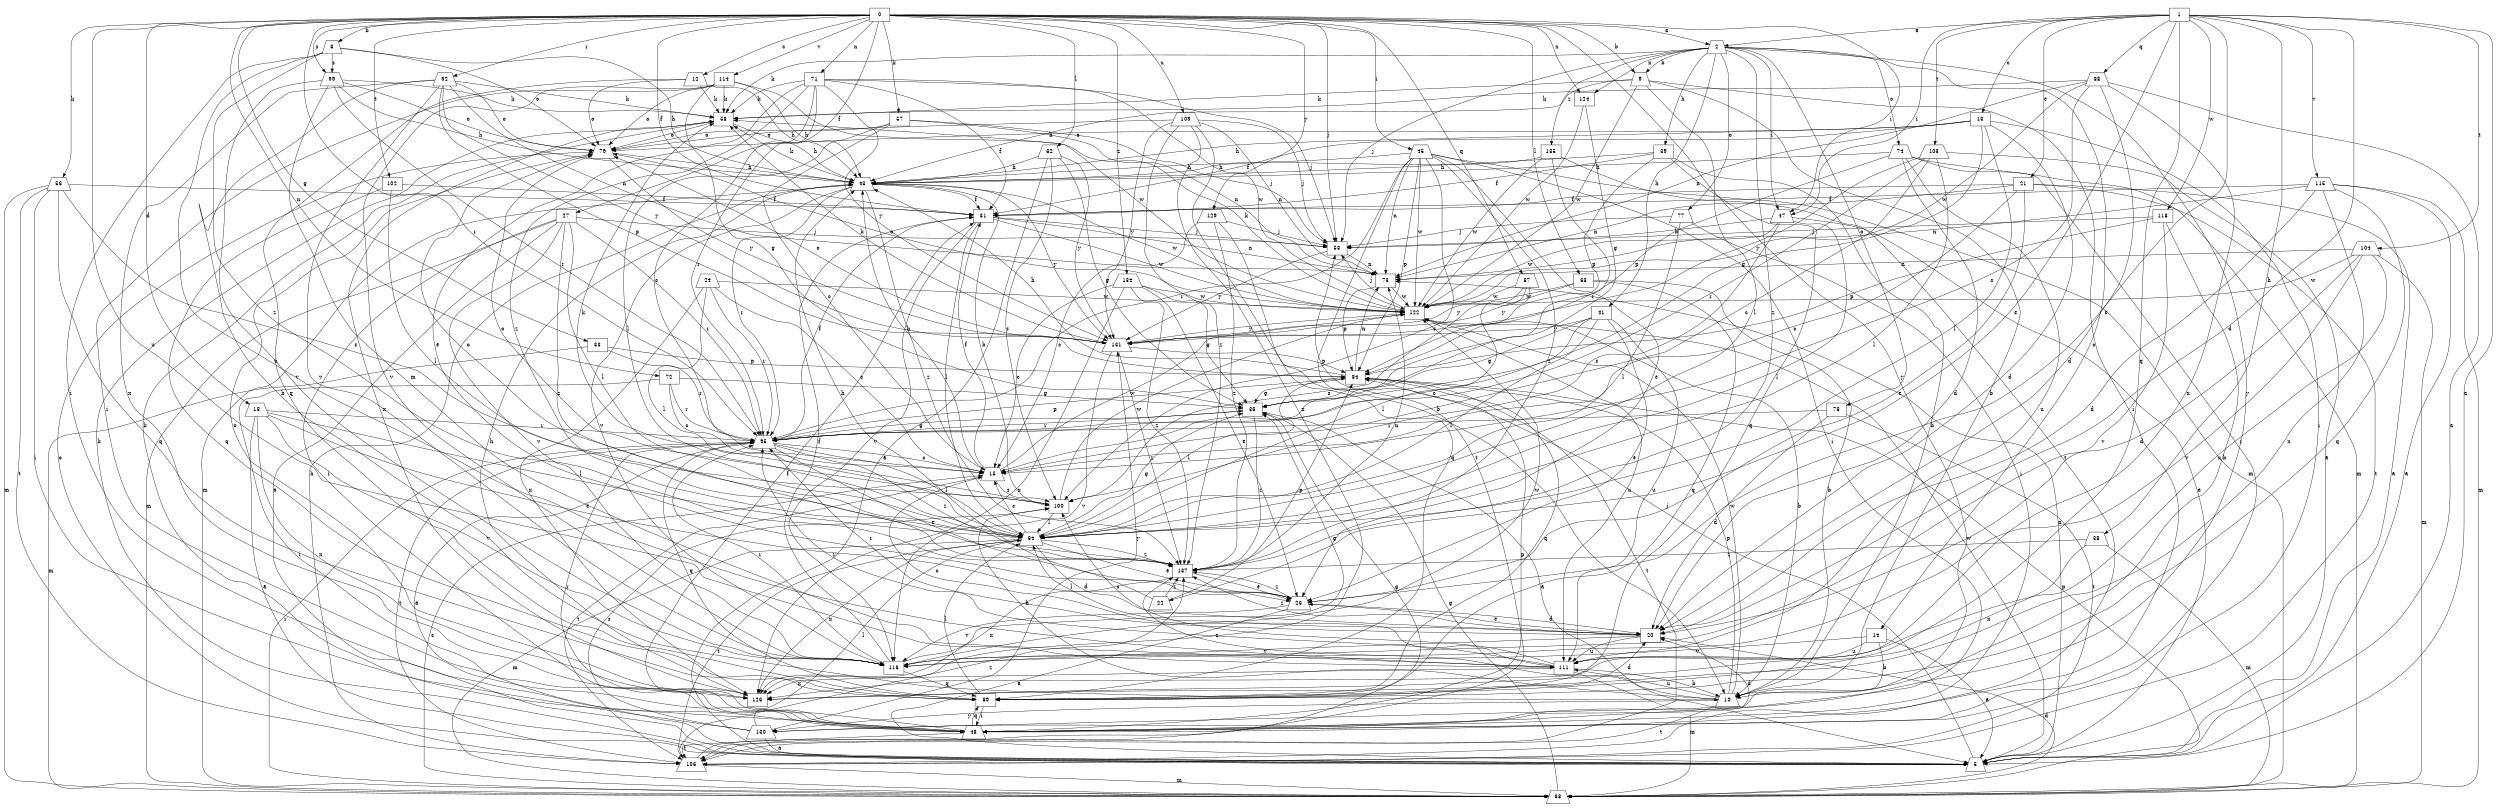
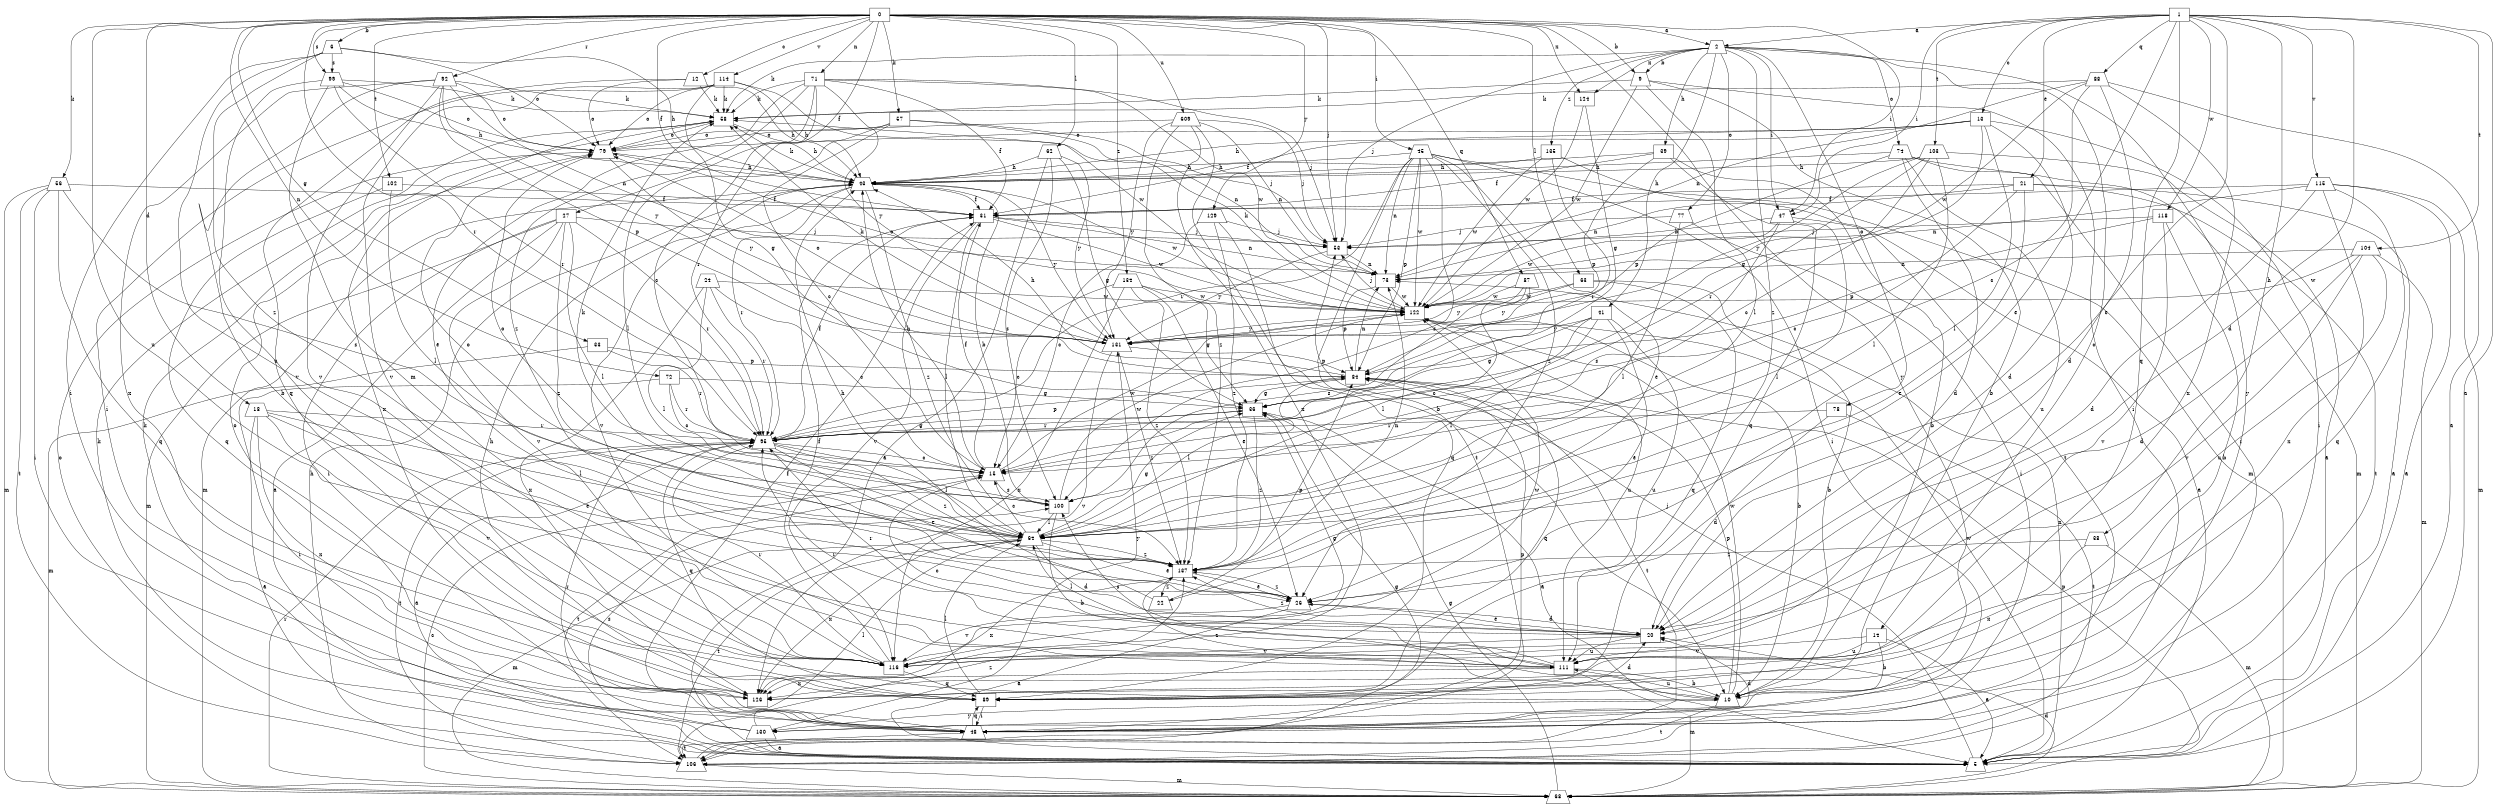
  strict digraph {
    node [shape=trapezium]
    0 [shape=box]
    2
    6
    9
    12
    18
    27 [shape=box]
    31 [shape=box]
    33 [shape=box]
    45
    47
    53 [shape=box]
    56
    57 [shape=box]
    62
    63 [shape=box]
    71 [shape=box]
    72 [shape=box]
    87
    92
    95
    99
    102 [shape=box]
-   109
+   109 [label=609]
    111 [shape=box]
    114 [shape=box]
    124 [shape=box]
    129
    130
    134
    14 [shape=box]
    39 [shape=box]
    41 [shape=box]
    58 [shape=box]
    74
    77
    78 [shape=box]
    135 [shape=box]
    137 [shape=box]
    79
    43
    48
    122 [shape=box]
    10
    64
    89 [shape=box]
    5
    26
    116 [shape=box]
    126 [shape=box]
    68
    73 [shape=box]
    84 [shape=box]
    106
    100 [shape=box]
    131
    15
    36 [shape=box]
    1 [shape=box]
    13 [shape=box]
    20 [shape=box]
    21 [shape=box]
    22
    38
    88
    103
    104
    115
    118 [shape=box]
    24
    0 -> 2 [label=a]
    0 -> 6 [label=b]
    0 -> 9 [label=b]
    0 -> 12 [label=c]
    0 -> 18 [label=d]
    0 -> 27 [label=f]
    0 -> 31 [label=f]
    0 -> 33 [label=g]
    0 -> 45 [label=i]
    0 -> 47 [label=i]
    0 -> 53 [label=j]
    0 -> 56 [label=k]
    0 -> 57 [label=k]
    0 -> 62 [label=l]
    0 -> 63 [label=l]
    0 -> 71 [label=n]
    0 -> 72 [label=n]
    0 -> 87 [label=q]
    0 -> 92 [label=r]
    0 -> 95 [label=r]
    0 -> 99 [label=s]
    0 -> 102 [label=t]
    0 -> 109 [label=u]
    0 -> 111 [label=u]
    0 -> 114 [label=v]
    0 -> 124 [label=x]
    0 -> 129 [label=y]
    0 -> 130 [label=y]
    0 -> 134 [label=z]
    2 -> 9 [label=b]
    2 -> 47 [label=i]
    2 -> 53 [label=j]
    2 -> 124 [label=x]
    2 -> 130 [label=y]
    2 -> 14 [label=c]
    2 -> 39 [label=h]
    2 -> 41 [label=h]
    2 -> 58 [label=k]
    2 -> 74 [label=o]
    2 -> 77 [label=o]
    2 -> 78 [label=o]
    2 -> 135 [label=z]
    2 -> 137 [label=z]
    6 -> 99 [label=s]
    6 -> 111 [label=u]
    6 -> 137 [label=z]
    6 -> 79 [label=o]
    6 -> 43 [label=h]
    6 -> 48 [label=i]
    9 -> 58 [label=k]
    9 -> 48 [label=i]
    9 -> 122 [label=w]
    9 -> 10 [label=b]
    9 -> 64 [label=l]
    12 -> 58 [label=k]
    12 -> 79 [label=o]
    12 -> 43 [label=h]
    12 -> 89 [label=q]
    18 -> 95 [label=r]
    18 -> 64 [label=l]
    18 -> 5 [label=a]
    18 -> 26 [label=e]
    18 -> 116 [label=v]
    18 -> 126 [label=x]
    27 -> 53 [label=j]
    27 -> 95 [label=r]
    27 -> 137 [label=z]
    27 -> 48 [label=i]
    27 -> 64 [label=l]
    27 -> 5 [label=a]
    27 -> 116 [label=v]
    27 -> 68 [label=m]
    31 -> 53 [label=j]
    31 -> 122 [label=w]
    31 -> 64 [label=l]
    31 -> 116 [label=v]
    31 -> 73 [label=n]
    33 -> 95 [label=r]
    33 -> 68 [label=m]
    33 -> 84 [label=p]
    45 -> 95 [label=r]
    45 -> 137 [label=z]
    45 -> 43 [label=h]
    45 -> 48 [label=i]
    45 -> 122 [label=w]
    45 -> 26 [label=e]
    45 -> 68 [label=m]
    45 -> 73 [label=n]
    45 -> 84 [label=p]
    45 -> 106 [label=t]
    45 -> 100 [label=s]
    47 -> 53 [label=b]
    47 -> 122 [label=w]
    47 -> 64 [label=l]
    47 -> 5 [label=a]
    47 -> 100 [label=s]
    53 -> 73 [label=n]
    53 -> 131 [label=y]
    56 -> 31 [label=f]
    56 -> 48 [label=i]
    56 -> 89 [label=q]
    56 -> 68 [label=m]
    56 -> 106 [label=t]
    56 -> 100 [label=s]
    57 -> 53 [label=j]
    57 -> 79 [label=o]
    57 -> 64 [label=l]
    57 -> 73 [label=n]
    57 -> 15 [label=c]
    62 -> 43 [label=h]
    62 -> 5 [label=a]
    62 -> 100 [label=s]
    62 -> 131 [label=y]
    62 -> 36 [label=g]
    63 -> 122 [label=w]
    63 -> 10 [label=b]
    63 -> 89 [label=q]
    63 -> 131 [label=y]
    71 -> 31 [label=f]
    71 -> 53 [label=j]
    71 -> 95 [label=r]
    71 -> 58 [label=k]
    71 -> 137 [label=z]
    71 -> 122 [label=w]
    71 -> 26 [label=e]
    71 -> 131 [label=y]
    71 -> 15 [label=c]
    72 -> 95 [label=r]
    72 -> 48 [label=i]
    72 -> 15 [label=c]
    72 -> 36 [label=g]
    87 -> 122 [label=w]
    87 -> 64 [label=l]
    87 -> 100 [label=s]
    87 -> 131 [label=y]
    92 -> 58 [label=k]
    92 -> 79 [label=o]
    92 -> 10 [label=b]
    92 -> 116 [label=v]
    92 -> 126 [label=x]
    92 -> 73 [label=n]
    92 -> 84 [label=p]
    92 -> 131 [label=y]
    95 -> 31 [label=f]
    95 -> 137 [label=z]
    95 -> 64 [label=l]
    95 -> 89 [label=q]
    95 -> 5 [label=a]
    95 -> 26 [label=e]
    95 -> 84 [label=p]
    95 -> 106 [label=t]
    95 -> 15 [label=c]
    95 -> 36 [label=g]
    99 -> 95 [label=r]
    99 -> 111 [label=m]
    99 -> 58 [label=k]
    99 -> 79 [label=o]
    99 -> 43 [label=h]
    99 -> 116 [label=v]
    102 -> 31 [label=f]
    102 -> 64 [label=l]
    102 -> 89 [label=q]
    109 -> 53 [label=j]
    109 -> 137 [label=z]
    109 -> 79 [label=o]
    109 -> 10 [label=b]
    109 -> 126 [label=x]
    109 -> 73 [label=n]
    109 -> 131 [label=y]
    111 -> 95 [label=r]
    111 -> 10 [label=b]
    111 -> 126 [label=x]
    111 -> 68 [label=m]
    111 -> 100 [label=s]
    111 -> 15 [label=c]
    114 -> 58 [label=k]
    114 -> 79 [label=o]
    114 -> 43 [label=h]
    114 -> 48 [label=i]
    114 -> 122 [label=w]
    114 -> 116 [label=v]
    114 -> 36 [label=g]
    124 -> 122 [label=w]
    124 -> 36 [label=g]
    129 -> 53 [label=j]
    129 -> 137 [label=z]
    129 -> 89 [label=q]
    129 -> 15 [label=c]
    130 -> 58 [label=k]
    130 -> 64 [label=l]
    130 -> 5 [label=a]
    130 -> 100 [label=s]
    130 -> 131 [label=y]
    134 -> 137 [label=z]
    134 -> 122 [label=w]
    134 -> 26 [label=e]
    134 -> 126 [label=x]
    134 -> 15 [label=c]
    134 -> 36 [label=g]
    14 -> 111 [label=u]
    14 -> 10 [label=b]
    14 -> 5 [label=a]
    14 -> 116 [label=v]
    39 -> 31 [label=f]
    39 -> 43 [label=h]
    39 -> 10 [label=b]
    39 -> 89 [label=q]
    39 -> 84 [label=p]
    41 -> 111 [label=u]
    41 -> 64 [label=l]
    41 -> 26 [label=e]
    41 -> 131 [label=y]
    41 -> 15 [label=c]
    41 -> 36 [label=g]
    58 -> 79 [label=o]
    58 -> 43 [label=h]
    58 -> 126 [label=x]
    74 -> 111 [label=u]
    74 -> 43 [label=h]
    74 -> 48 [label=i]
    74 -> 68 [label=m]
    74 -> 84 [label=p]
    74 -> 20 [label=d]
    77 -> 53 [label=j]
    77 -> 48 [label=i]
    77 -> 64 [label=l]
    78 -> 95 [label=r]
    78 -> 106 [label=t]
    78 -> 20 [label=d]
    135 -> 95 [label=r]
    135 -> 43 [label=h]
    135 -> 122 [label=w]
    135 -> 106 [label=t]
    137 -> 26 [label=e]
    137 -> 126 [label=x]
    137 -> 73 [label=n]
    79 -> 43 [label=h]
    79 -> 131 [label=y]
    43 -> 31 [label=f]
    43 -> 95 [label=r]
    43 -> 58 [label=k]
    43 -> 137 [label=z]
    43 -> 122 [label=w]
    43 -> 116 [label=v]
    43 -> 68 [label=m]
    43 -> 100 [label=b]
    43 -> 131 [label=y]
    48 -> 31 [label=f]
    48 -> 95 [label=r]
    48 -> 89 [label=q]
    48 -> 84 [label=p]
    48 -> 106 [label=t]
    48 -> 20 [label=d]
    122 -> 53 [label=j]
    122 -> 111 [label=u]
    122 -> 58 [label=k]
    122 -> 79 [label=o]
    122 -> 10 [label=b]
    122 -> 131 [label=y]
    10 -> 111 [label=u]
    10 -> 130 [label=y]
    10 -> 137 [label=z]
    10 -> 122 [label=w]
    10 -> 84 [label=p]
    10 -> 106 [label=t]
    64 -> 137 [label=z]
    64 -> 79 [label=o]
    64 -> 26 [label=e]
    64 -> 126 [label=x]
    64 -> 68 [label=m]
    64 -> 106 [label=t]
    64 -> 15 [label=c]
    64 -> 36 [label=g]
    64 -> 20 [label=d]
    89 -> 48 [label=i]
    89 -> 64 [label=l]
    89 -> 20 [label=d]
    5 -> 53 [label=j]
    5 -> 58 [label=k]
    5 -> 79 [label=o]
    5 -> 122 [label=w]
    5 -> 73 [label=n]
    26 -> 137 [label=z]
    26 -> 5 [label=a]
    26 -> 116 [label=v]
    26 -> 20 [label=d]
    116 -> 31 [label=f]
    116 -> 95 [label=r]
    116 -> 122 [label=w]
    116 -> 89 [label=q]
    116 -> 36 [label=g]
    126 -> 79 [label=o]
    126 -> 43 [label=h]
    68 -> 95 [label=r]
    68 -> 84 [label=p]
    68 -> 15 [label=c]
    68 -> 36 [label=g]
    68 -> 20 [label=d]
    73 -> 122 [label=w]
    73 -> 84 [label=p]
    84 -> 43 [label=h]
    84 -> 64 [label=l]
    84 -> 89 [label=q]
    84 -> 73 [label=n]
    84 -> 106 [label=t]
    84 -> 36 [label=g]
    106 -> 137 [label=z]
    106 -> 43 [label=h]
    106 -> 68 [label=m]
    106 -> 36 [label=g]
    100 -> 58 [label=k]
    100 -> 79 [label=o]
    100 -> 122 [label=w]
-   10 -> 100 [label=b]
+   100 -> 10 [label=b]
    100 -> 64 [label=l]
    131 -> 58 [label=k]
    131 -> 137 [label=z]
    131 -> 79 [label=o]
    131 -> 116 [label=v]
    131 -> 84 [label=p]
    15 -> 31 [label=f]
    15 -> 43 [label=h]
    15 -> 122 [label=w]
    15 -> 106 [label=t]
    15 -> 100 [label=s]
    36 -> 95 [label=r]
    36 -> 137 [label=z]
    36 -> 5 [label=a]
    1 -> 2 [label=a]
    1 -> 47 [label=i]
    1 -> 89 [label=q]
    1 -> 5 [label=a]
    1 -> 26 [label=e]
    1 -> 13 [label=c]
    1 -> 20 [label=d]
    1 -> 21 [label=e]
    1 -> 22 [label=e]
    1 -> 38 [label=h]
    1 -> 88 [label=q]
    1 -> 103 [label=t]
    1 -> 104 [label=t]
    1 -> 115 [label=v]
    1 -> 118 [label=w]
    13 -> 31 [label=f]
    13 -> 79 [label=o]
    13 -> 43 [label=h]
    13 -> 48 [label=i]
    13 -> 64 [label=l]
    13 -> 36 [label=g]
    13 -> 20 [label=d]
    20 -> 95 [label=r]
    20 -> 111 [label=u]
    20 -> 137 [label=z]
    20 -> 64 [label=l]
    20 -> 26 [label=e]
    20 -> 116 [label=v]
    21 -> 31 [label=f]
    21 -> 5 [label=a]
    21 -> 26 [label=e]
    21 -> 73 [label=n]
    21 -> 106 [label=t]
    21 -> 15 [label=c]
-   22 -> 137 [label=z]
+   137 -> 22 [label=z]
    22 -> 43 [label=h]
    22 -> 84 [label=p]
    38 -> 137 [label=z]
    38 -> 126 [label=x]
    38 -> 68 [label=m]
    88 -> 58 [label=k]
    88 -> 122 [label=w]
    88 -> 5 [label=a]
    88 -> 126 [label=x]
    88 -> 73 [label=n]
    88 -> 15 [label=c]
    88 -> 20 [label=d]
    103 -> 95 [label=r]
-   9 -> 43 [label=h]
+   103 -> 43 [label=h]
    103 -> 64 [label=l]
    103 -> 5 [label=a]
    103 -> 131 [label=y]
    103 -> 15 [label=c]
    104 -> 111 [label=u]
    104 -> 122 [label=w]
    104 -> 116 [label=v]
    104 -> 68 [label=m]
    104 -> 73 [label=n]
    104 -> 20 [label=d]
    115 -> 31 [label=f]
    115 -> 89 [label=q]
    115 -> 5 [label=a]
    115 -> 126 [label=x]
    115 -> 68 [label=m]
    115 -> 73 [label=n]
    115 -> 20 [label=d]
    118 -> 53 [label=j]
    118 -> 10 [label=b]
    118 -> 116 [label=v]
    118 -> 84 [label=p]
    24 -> 95 [label=r]
    24 -> 122 [label=w]
    24 -> 64 [label=l]
    24 -> 126 [label=x]
    24 -> 15 [label=c]
  }
